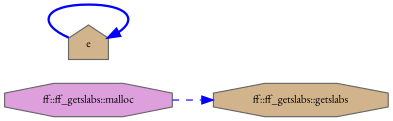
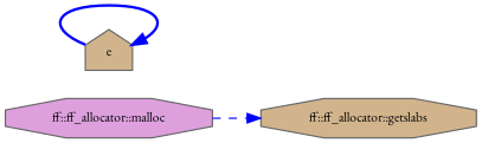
  digraph {
    fontname="EB Garamond"
    rankdir=LR
    node [color=grey40 fillcolor=tan fontname="EB Garamond" fontsize=10 shape=octagon style=filled]
    edge [color=blue fontname="EB Garamond" fontsize=10 labelfontname=Helvetica labelfontsize=10]
-   n1 [color=gray40 fillcolor=plum fontcolor=black height=0.2 label="ff::ff_getslabs::malloc" width=0.4]
-   n2 [height=0.2 label="ff::ff_getslabs::getslabs" width=0.4]
+   n1 [color=gray40 fillcolor=plum fontcolor=black height=0.2 label="ff::ff_allocator::malloc" width=0.4]
+   n2 [height=0.2 label="ff::ff_allocator::getslabs" width=0.4]
    n3 [height=0.2 label=e shape=house width=0.4]
    n1 -> n2 [style=dashed]
    n3 -> n3 [style=bold]
  }
